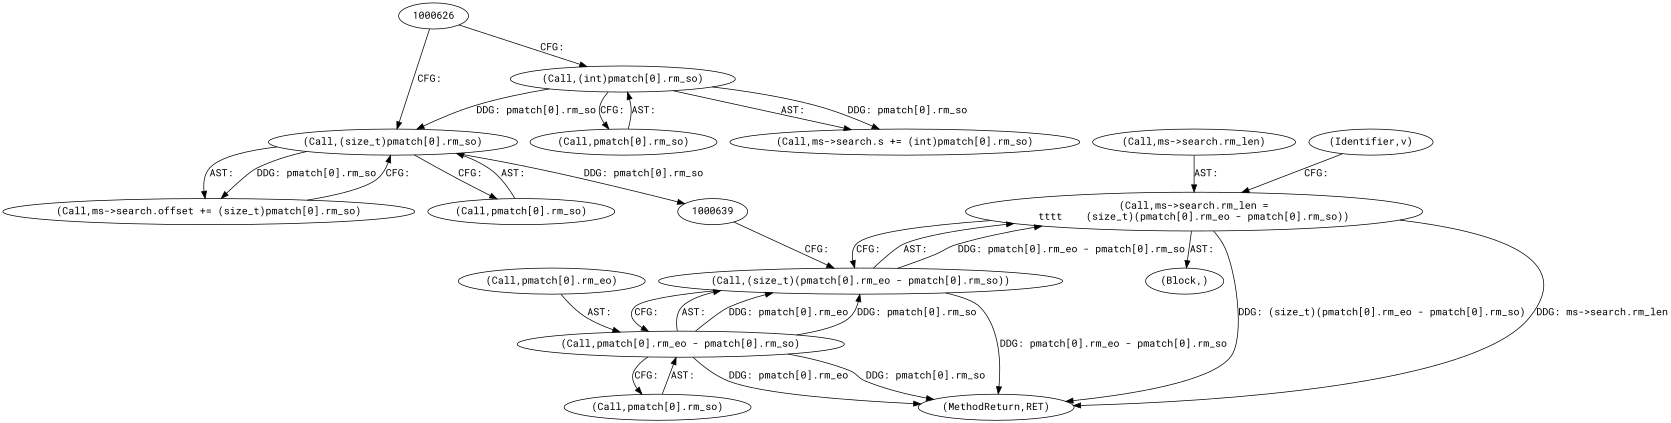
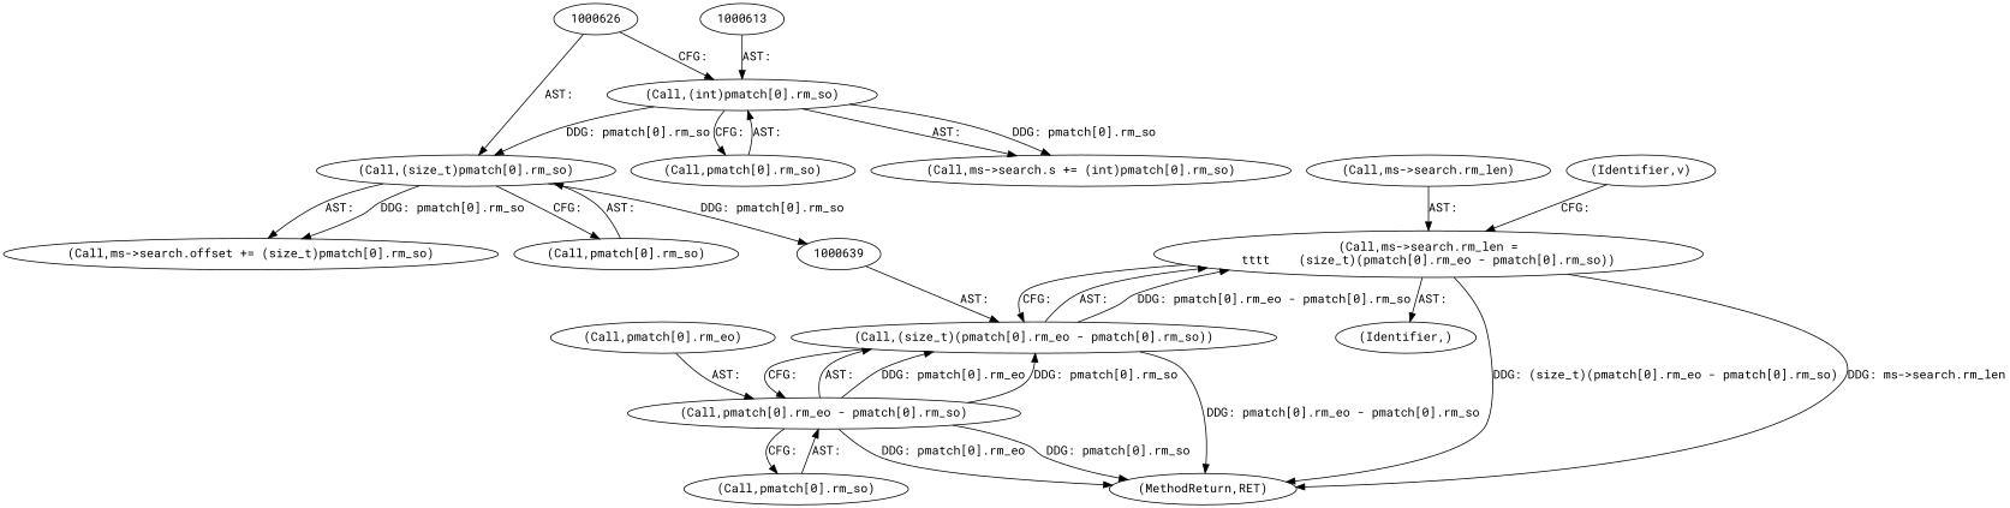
  digraph {
    fontname="Roboto Mono"
    node [fontname="Roboto Mono"]
    edge [fontname="Roboto Mono"]
    n1 [label="(Call,ms->search.rm_len =\n\t\t\t\t    (size_t)(pmatch[0].rm_eo - pmatch[0].rm_so))"]
    n2 [label="(Call,(size_t)(pmatch[0].rm_eo - pmatch[0].rm_so))"]
-   n3 [label="(Block,)"]
+   n3 [label="(Identifier,)"]
    n4 [label="(MethodReturn,RET)"]
    n5 [label="(Call,pmatch[0].rm_eo - pmatch[0].rm_so)"]
    n6 [label="(Call,pmatch[0].rm_so)"]
    n7 [label="(Call,(size_t)pmatch[0].rm_so)"]
    n8 [label="(Call,ms->search.offset += (size_t)pmatch[0].rm_so)"]
    n9 [label="(Call,pmatch[0].rm_so)"]
    1000639
    n11 [label="(Call,(int)pmatch[0].rm_so)"]
    n12 [label="(Call,pmatch[0].rm_so)"]
    n13 [label="(Call,ms->search.s += (int)pmatch[0].rm_so)"]
    n14 [label="(Call,pmatch[0].rm_eo)"]
    n15 [label="(Call,ms->search.rm_len)"]
    n16 [label="(Identifier,v)"]
    1000626
+   1000613
    n1 -> n2 [label="CFG: "]
    n1 -> n3 [label="AST: "]
    n1 -> n4 [label="DDG: (size_t)(pmatch[0].rm_eo - pmatch[0].rm_so)"]
    n1 -> n4 [label="DDG: ms->search.rm_len"]
    n2 -> n1 [label="AST: "]
    n2 -> n1 [label="DDG: pmatch[0].rm_eo - pmatch[0].rm_so"]
    n2 -> n4 [label="DDG: pmatch[0].rm_eo - pmatch[0].rm_so"]
    n2 -> n5 [label="CFG: "]
    n5 -> n2 [label="AST: "]
    n5 -> n2 [label="DDG: pmatch[0].rm_eo"]
    n5 -> n2 [label="DDG: pmatch[0].rm_so"]
    n5 -> n4 [label="DDG: pmatch[0].rm_eo"]
    n5 -> n4 [label="DDG: pmatch[0].rm_so"]
    n5 -> n6 [label="CFG: "]
    n6 -> n5 [label="AST: "]
    n7 -> n8 [label="AST: "]
    n7 -> n8 [label="DDG: pmatch[0].rm_so"]
    n7 -> n9 [label="CFG: "]
    n7 -> 1000639 [label="DDG: pmatch[0].rm_so"]
-   n8 -> n7 [label="CFG: "]
    n9 -> n7 [label="AST: "]
-   1000639 -> n2 [label="CFG: "]
+   1000639 -> n2 [label="AST: "]
    n11 -> n7 [label="DDG: pmatch[0].rm_so"]
    n11 -> n12 [label="CFG: "]
    n11 -> n13 [label="AST: "]
    n11 -> n13 [label="DDG: pmatch[0].rm_so"]
    n12 -> n11 [label="AST: "]
    n14 -> n5 [label="AST: "]
    n15 -> n1 [label="AST: "]
    n16 -> n1 [label="CFG: "]
-   1000626 -> n7 [label="CFG: "]
+   1000626 -> n7 [label="AST: "]
    1000626 -> n11 [label="CFG: "]
+   1000613 -> n11 [label="AST: "]
  }
